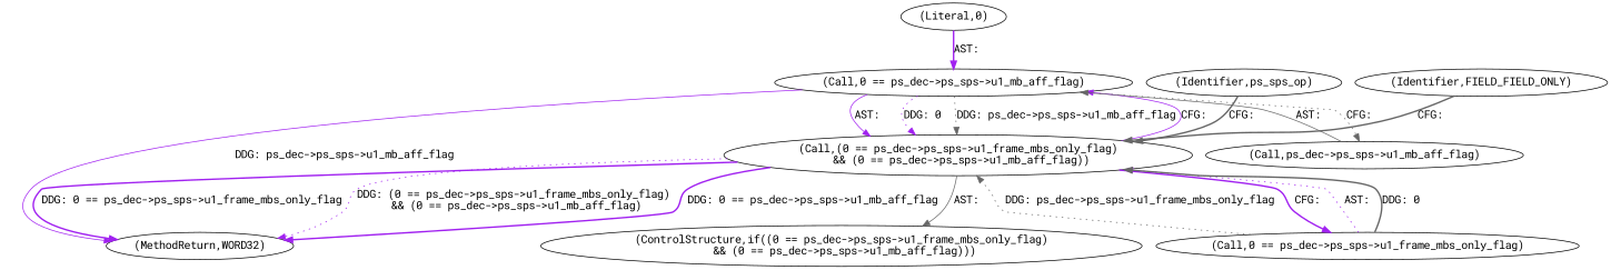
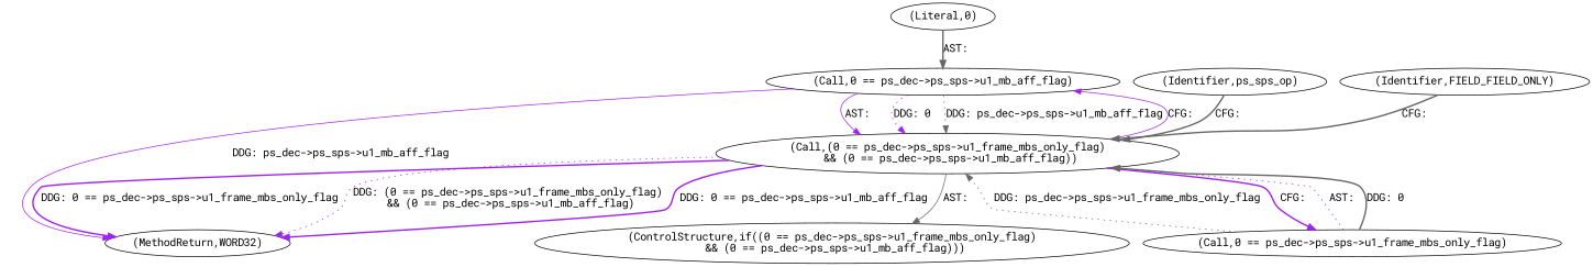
  digraph {
    fontname="Roboto Mono"
    node [fontname="Roboto Mono"]
    edge [color=purple fontname="Roboto Mono" style=bold]
    n1 [label="(Call,0 == ps_dec->ps_sps->u1_mb_aff_flag)"]
    n2 [label="(Call,(0 == ps_dec->ps_sps->u1_frame_mbs_only_flag)\n && (0 == ps_dec->ps_sps->u1_mb_aff_flag))"]
    n3 [label="(MethodReturn,WORD32)"]
-   n4 [label="(Call,ps_dec->ps_sps->u1_mb_aff_flag)"]
    n5 [label="(ControlStructure,if((0 == ps_dec->ps_sps->u1_frame_mbs_only_flag)\n && (0 == ps_dec->ps_sps->u1_mb_aff_flag)))"]
    n6 [label="(Call,0 == ps_dec->ps_sps->u1_frame_mbs_only_flag)"]
    n7 [label="(Literal,0)"]
    n8 [label="(Identifier,ps_sps_op)"]
    n9 [label="(Identifier,FIELD_FIELD_ONLY)"]
    n1 -> n2 [label="AST: " style=solid]
    n1 -> n2 [label="DDG: 0" style=dotted]
    n1 -> n2 [color=gray40 label="DDG: ps_dec->ps_sps->u1_mb_aff_flag" style=dotted]
    n1 -> n3 [label="DDG: ps_dec->ps_sps->u1_mb_aff_flag" style=solid]
-   n1 -> n4 [color=gray40 label="CFG: " style=dotted]
    n2 -> n1 [label="CFG: " style=solid]
    n2 -> n3 [label="DDG: 0 == ps_dec->ps_sps->u1_mb_aff_flag"]
    n2 -> n3 [label="DDG: 0 == ps_dec->ps_sps->u1_frame_mbs_only_flag"]
    n2 -> n3 [label="DDG: (0 == ps_dec->ps_sps->u1_frame_mbs_only_flag)\n && (0 == ps_dec->ps_sps->u1_mb_aff_flag)" style=dotted]
    n2 -> n5 [color=gray40 label="AST: " style=solid]
    n2 -> n6 [label="CFG: "]
-   n4 -> n1 [color=gray40 label="AST: " style=solid]
    n6 -> n2 [label="AST: " style=dotted]
    n6 -> n2 [color=gray40 label="DDG: 0"]
    n6 -> n2 [color=gray40 label="DDG: ps_dec->ps_sps->u1_frame_mbs_only_flag" style=dotted]
-   n7 -> n1 [label="AST: "]
+   n7 -> n1 [color=gray40 label="AST: "]
    n8 -> n2 [color=gray40 label="CFG: "]
    n9 -> n2 [color=gray40 label="CFG: "]
  }
